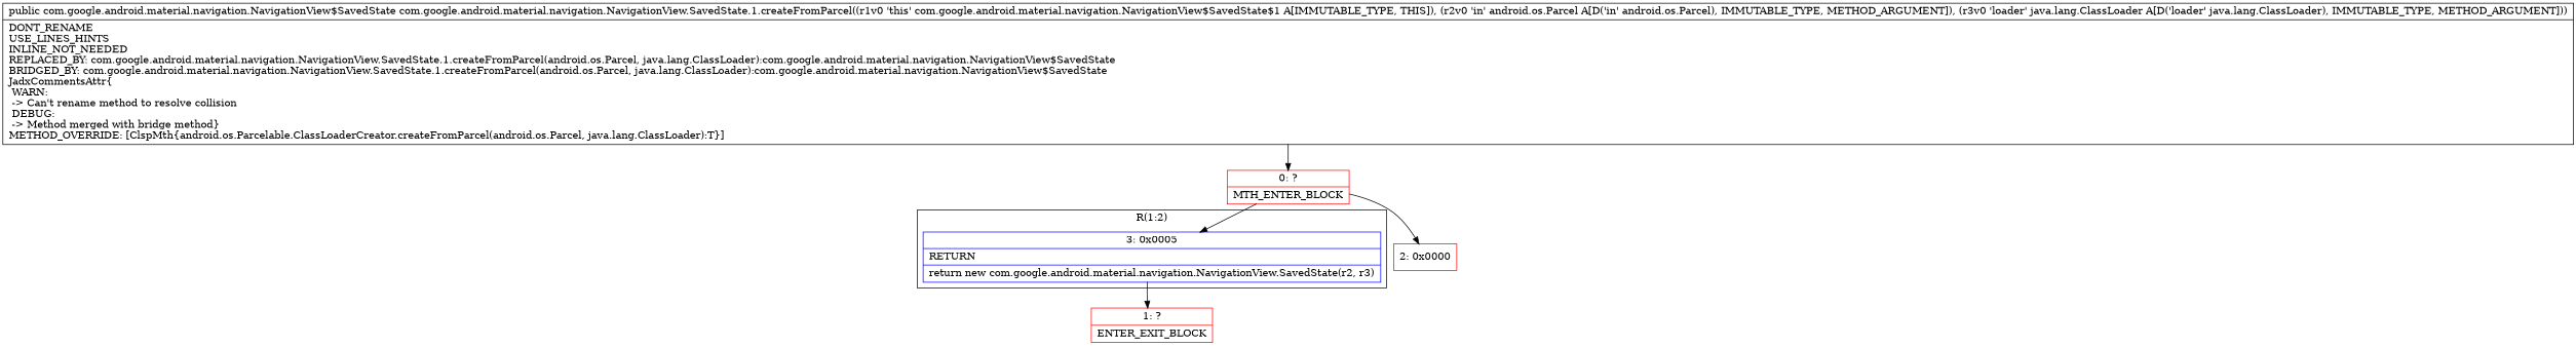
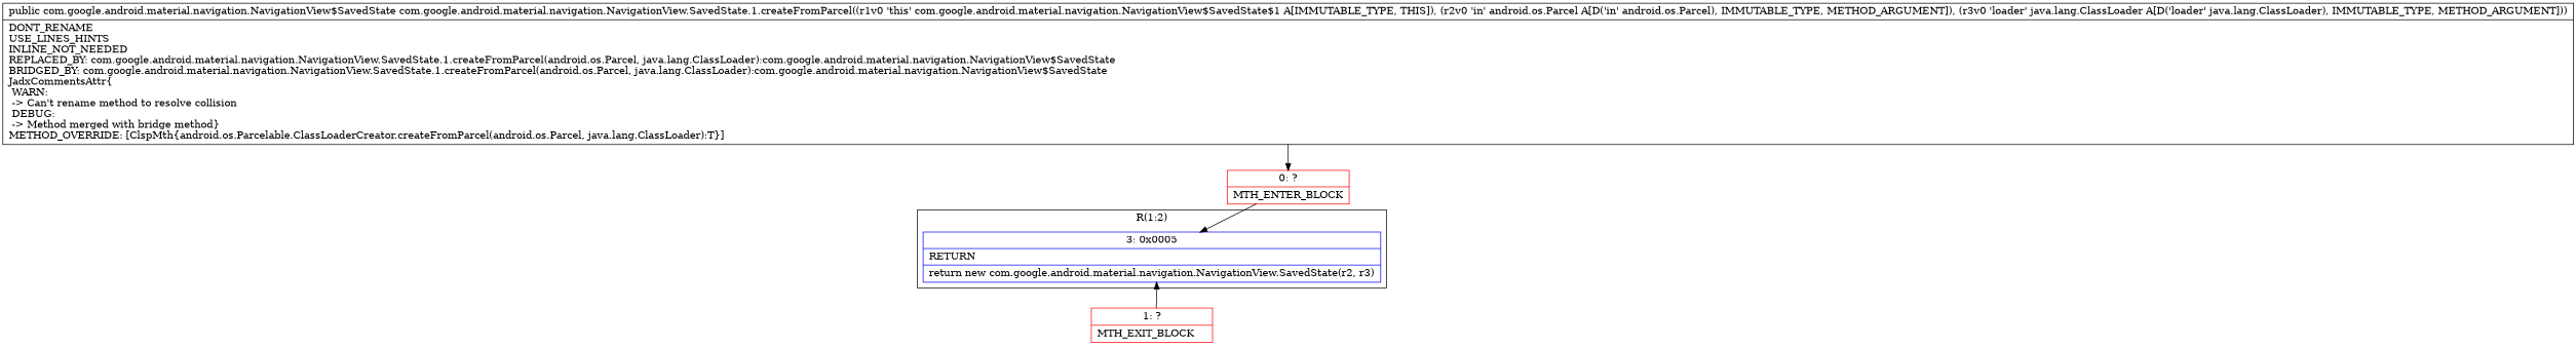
  digraph {
    node [color=red shape=record]
    n1 [color=blue label="{3\:\ 0x0005|RETURN\l|return new com.google.android.material.navigation.NavigationView.SavedState(r2, r3)\l}"]
-   n2 [label="{1\:\ ?|ENTER_EXIT_BLOCK\l}"]
+   n2 [label="{1\:\ ?|MTH_EXIT_BLOCK\l}"]
    n3 [label="{0\:\ ?|MTH_ENTER_BLOCK\l}"]
-   n4 [label="{2\:\ 0x0000}"]
    n5 [label="{public com.google.android.material.navigation.NavigationView$SavedState com.google.android.material.navigation.NavigationView.SavedState.1.createFromParcel((r1v0 'this' com.google.android.material.navigation.NavigationView$SavedState$1 A[IMMUTABLE_TYPE, THIS]), (r2v0 'in' android.os.Parcel A[D('in' android.os.Parcel), IMMUTABLE_TYPE, METHOD_ARGUMENT]), (r3v0 'loader' java.lang.ClassLoader A[D('loader' java.lang.ClassLoader), IMMUTABLE_TYPE, METHOD_ARGUMENT]))  | DONT_RENAME\lUSE_LINES_HINTS\lINLINE_NOT_NEEDED\lREPLACED_BY: com.google.android.material.navigation.NavigationView.SavedState.1.createFromParcel(android.os.Parcel, java.lang.ClassLoader):com.google.android.material.navigation.NavigationView$SavedState\lBRIDGED_BY: com.google.android.material.navigation.NavigationView.SavedState.1.createFromParcel(android.os.Parcel, java.lang.ClassLoader):com.google.android.material.navigation.NavigationView$SavedState\lJadxCommentsAttr\{\l WARN: \l \-\> Can't rename method to resolve collision\l DEBUG: \l \-\> Method merged with bridge method\}\lMETHOD_OVERRIDE: [ClspMth\{android.os.Parcelable.ClassLoaderCreator.createFromParcel(android.os.Parcel, java.lang.ClassLoader):T\}]\l}" color=""]
    subgraph cluster_1 {
      label="R(1:2)"
      n1
    }
-   n1 -> n2
+   n2 -> n1
    n3 -> n1
-   n3 -> n4
    n5 -> n3
  }
